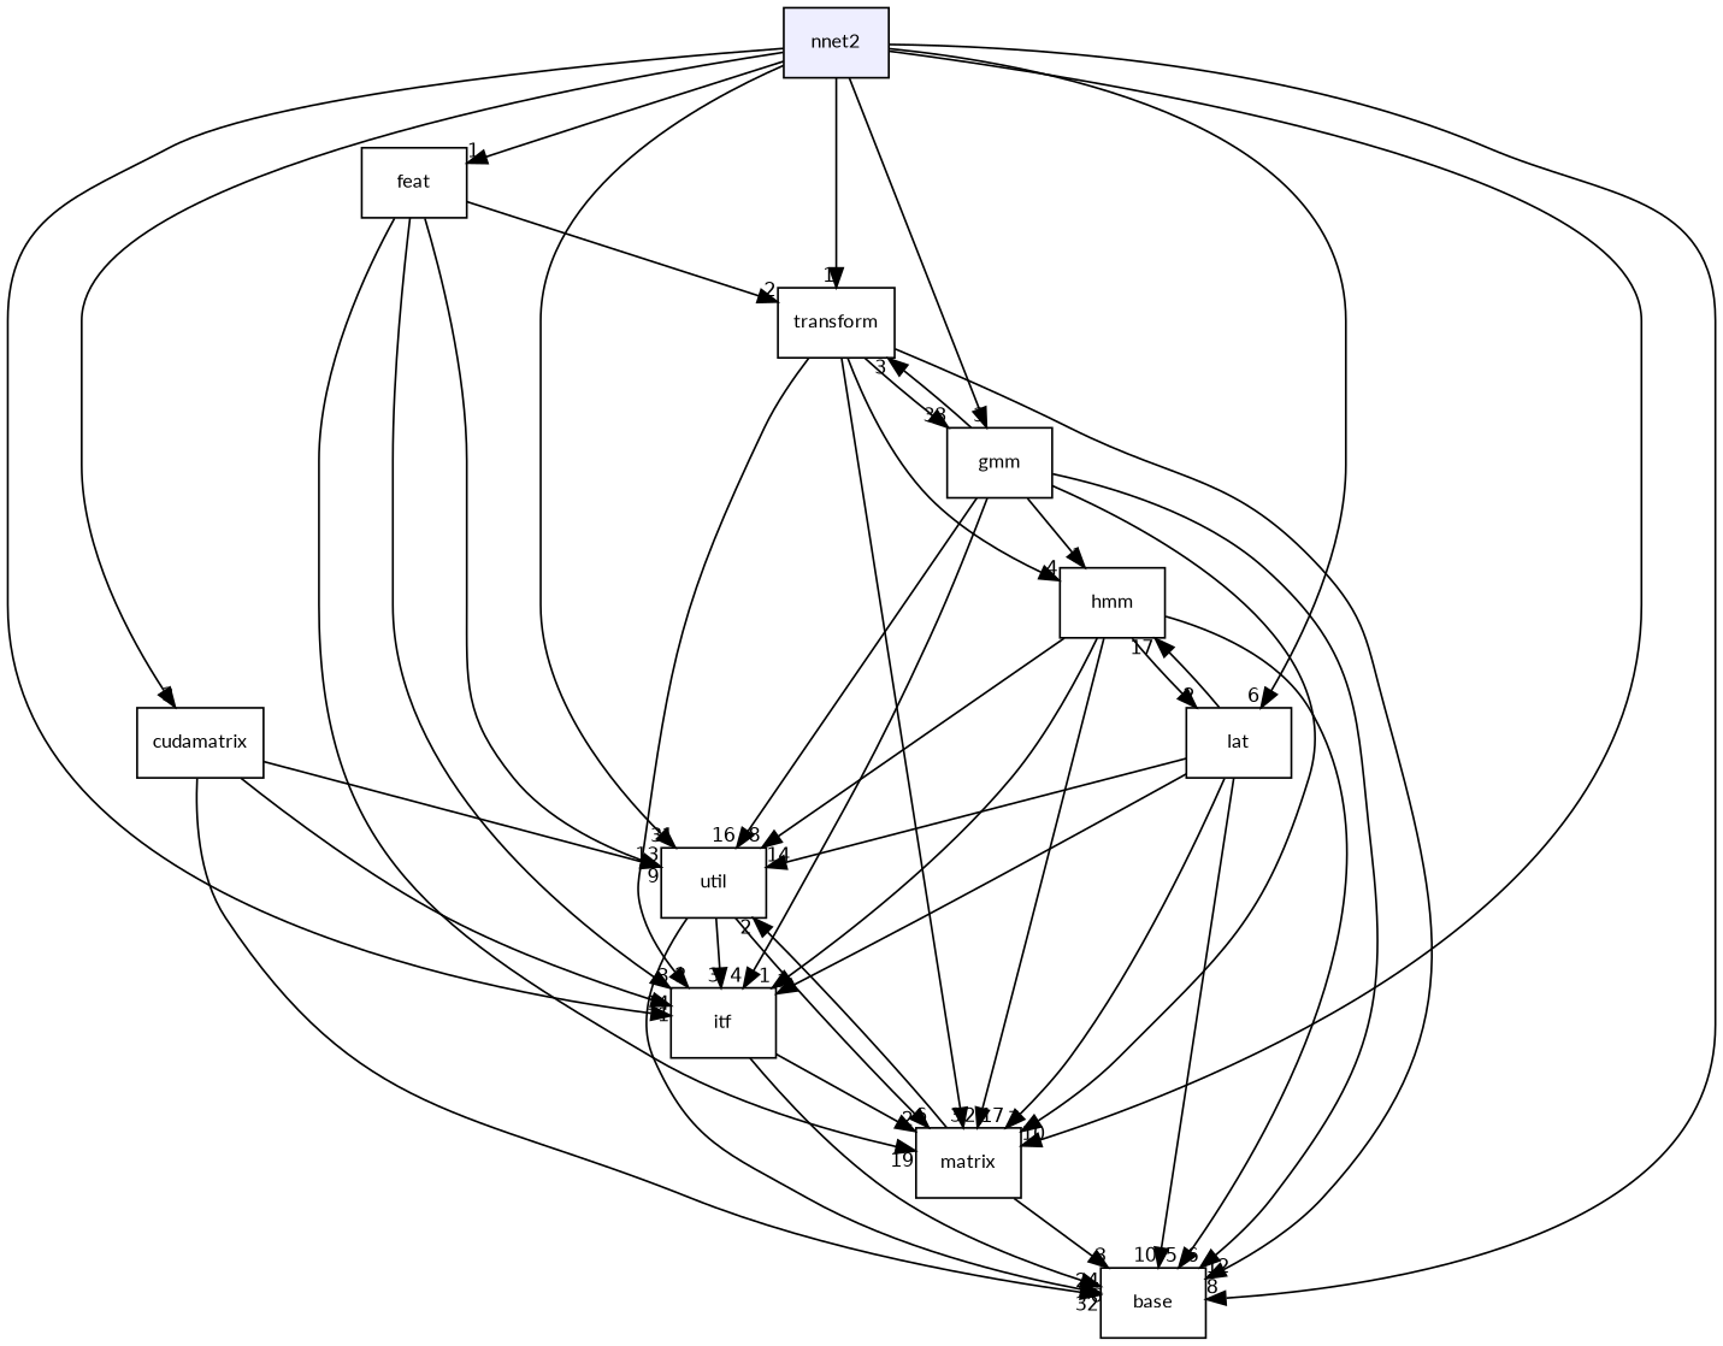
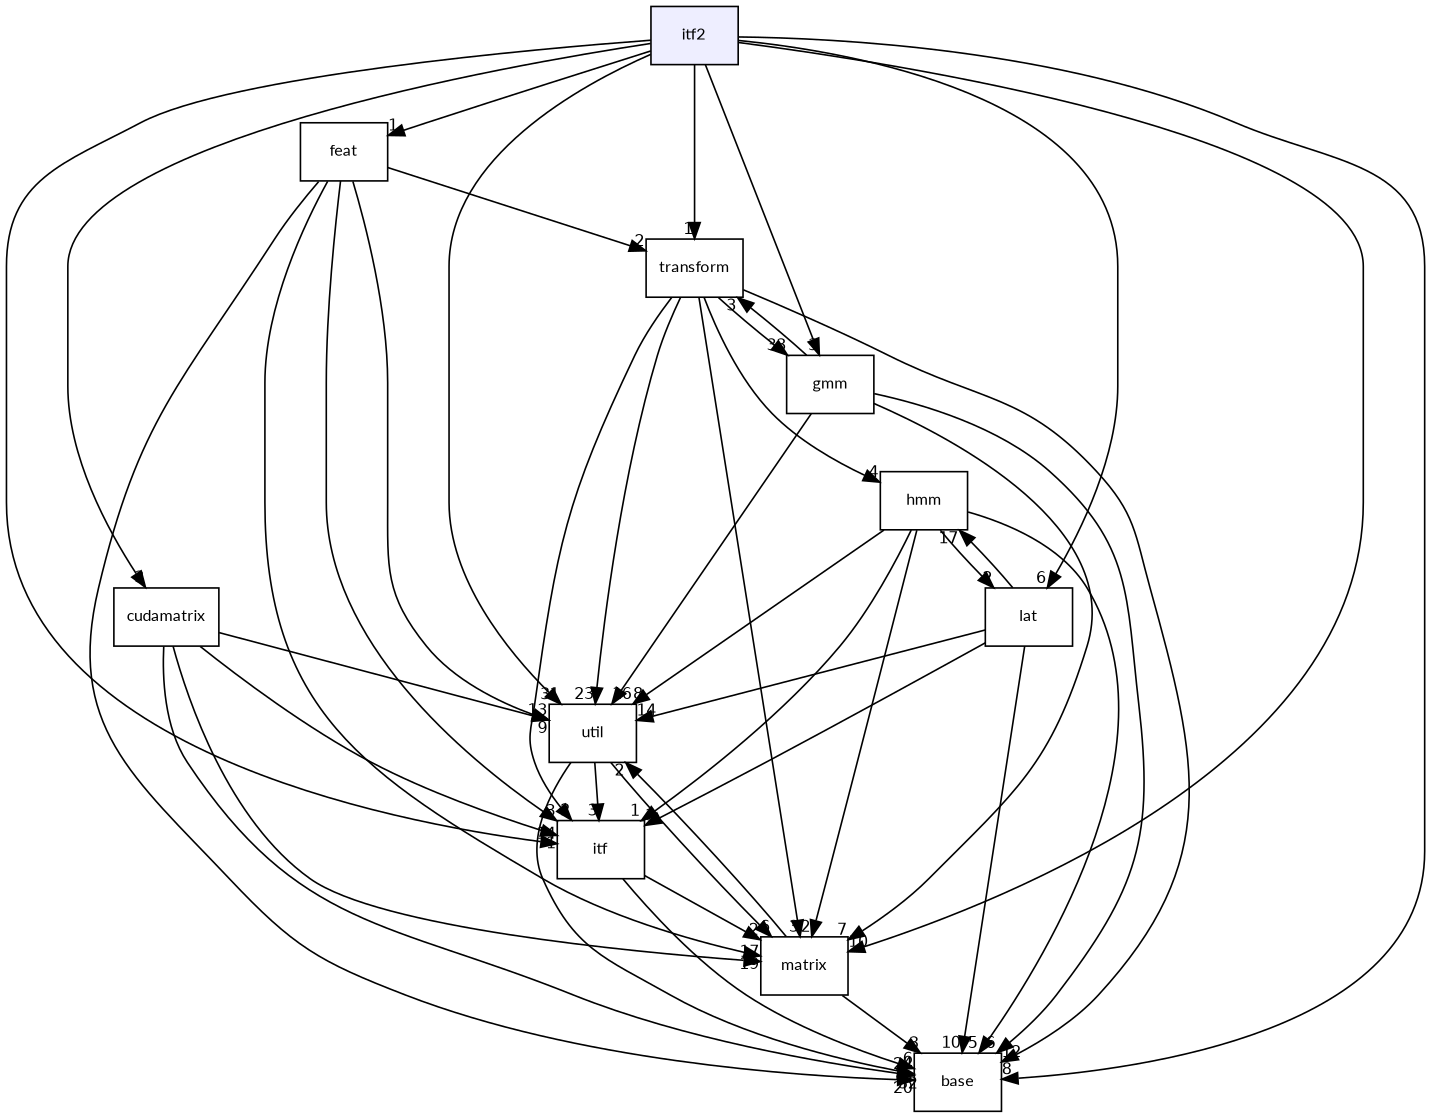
  digraph {
    compound=true
    fontname=Lato
    node [fontname=Lato fontsize=10 shape=box]
    edge [fontname=Lato headlabel=3 labeldistance=1.5 labelfontname=Helvetica labelfontsize=10]
-   n1 [fillcolor="#eeeeff" label=nnet2 pencolor=black style=filled]
+   n1 [fillcolor="#eeeeff" label=itf2 pencolor=black style=filled]
    n2 [label=feat]
    n3 [label=util]
    n4 [label=cudamatrix]
    n5 [label=matrix]
    n6 [label=base]
    n7 [label=transform]
    n8 [label=itf]
    n9 [label=lat]
    n10 [label=gmm]
    n11 [label=hmm]
    n1 -> n2 [headlabel=1]
    n1 -> n3 [headlabel=31]
    n1 -> n4
    n1 -> n5 [headlabel=10]
    n1 -> n6 [headlabel=8]
    n1 -> n7 [headlabel=1]
    n1 -> n8 [headlabel=14]
    n1 -> n9 [headlabel=6]
    n1 -> n10
    n2 -> n3 [headlabel=9]
    n2 -> n5 [headlabel=19]
+   n2 -> n6 [headlabel=20]
    n2 -> n7 [headlabel=2]
    n2 -> n8
    n3 -> n5 [headlabel=6]
    n3 -> n6 [headlabel=24]
    n3 -> n8
    n4 -> n3 [headlabel=13]
-   n9 -> n5 [headlabel=17]
+   n4 -> n5 [headlabel=17]
    n4 -> n6 [headlabel=32]
    n4 -> n8 [headlabel=1]
    n5 -> n3 [headlabel=2]
    n5 -> n6
+   n7 -> n3 [headlabel=23]
    n7 -> n5
    n7 -> n6 [headlabel=12]
    n7 -> n8 [headlabel=2]
    n7 -> n10 [headlabel=33]
    n7 -> n11 [headlabel=4]
    n8 -> n5 [headlabel=2]
    n8 -> n6 [headlabel=6]
    n9 -> n3 [headlabel=14]
    n9 -> n6 [headlabel=10]
    n9 -> n8
    n9 -> n11 [headlabel=17]
    n10 -> n3 [headlabel=16]
    n10 -> n5 [headlabel=7]
    n10 -> n6 [headlabel=6]
    n10 -> n7
-   n10 -> n8 [headlabel=4]
-   n10 -> n11 [headlabel=1]
    n11 -> n3 [headlabel=8]
    n11 -> n5 [headlabel=2]
    n11 -> n6 [headlabel=5]
    n11 -> n8 [headlabel=1]
    n11 -> n9 [headlabel=2]
  }
